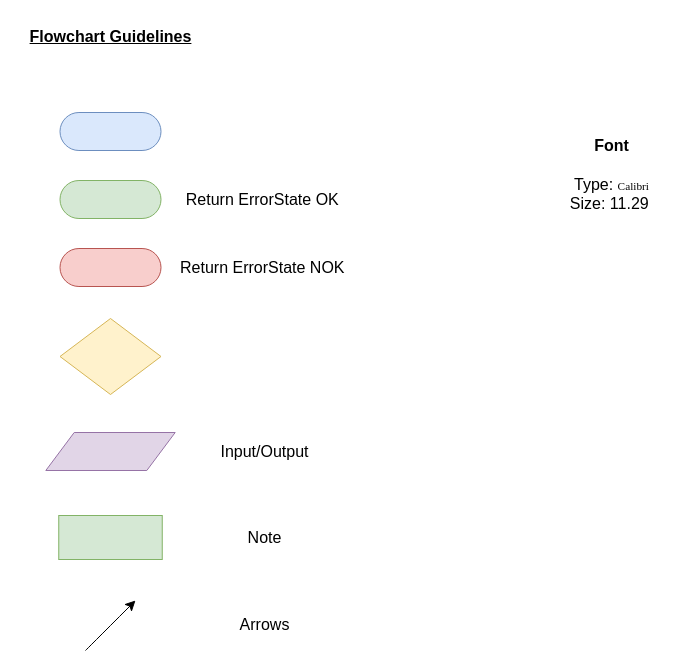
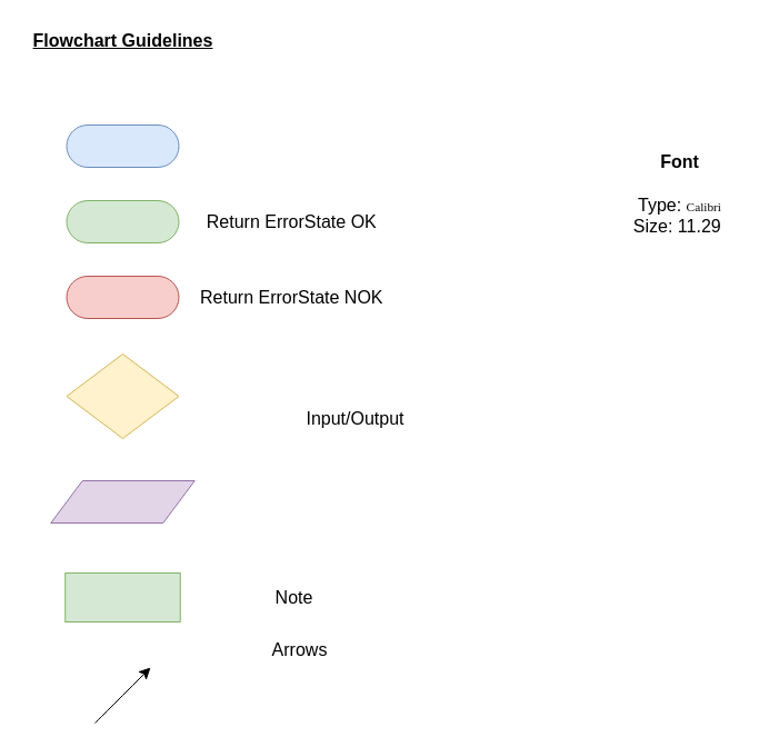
  <mxCell id="0" />
  <mxCell id="1" parent="0" />
  <mxCell id="2" value="" style="vsdxID=280;fillColor=#e1d5e7;shape=stencil(UzV2Ls5ILEhVNTIoLinKz04tz0wpyVA1dlE1MsrMy0gtyiwBslSNXVWNndPyi1LTi/JL81Ig/IJEkEoQKze/DGRCBUSfrqGJnoEZSJuRQSVEyNDAAMx3g6jPycxDUm9hqmdpQrxyQ0zj8akmRTFhlwMZCG+nZebkQEINWR49mIBCkCA2dgUA);strokeColor=#9673a6;spacingTop=-1;spacingBottom=-1;spacingLeft=-1;spacingRight=-1;points=[[0,0.5,0],[1,0.5,0],[0.5,1,0],[0.5,0,0]];labelBackgroundColor=none;rounded=1;html=1;whiteSpace=wrap;fontFamily=Calibri;" vertex="1" parent="1"><mxGeometry x="59.5" y="432" width="101" height="38" as="geometry" /></mxCell>
  <mxCell id="3" value="&lt;div style=&quot;font-size: 1px&quot;&gt;&lt;br&gt;&lt;/div&gt;" style="text;vsdxID=280;fillColor=none;gradientColor=none;strokeColor=none;spacingTop=-1;spacingBottom=-1;spacingLeft=-1;spacingRight=-1;points=[[0,0.5,0],[1,0.5,0],[0.5,1,0],[0.5,0,0]];labelBackgroundColor=none;rounded=1;html=1;whiteSpace=wrap;verticalAlign=middle;align=center;overflow=width;;html=1;fontColor=#000000;fontFamily=Calibri;" vertex="1" parent="2"><mxGeometry x="16.93" y="-0.1" width="67.73" height="38.1" as="geometry" /></mxCell>
  <mxCell id="4" value="&lt;div style=&quot;font-size: 1px&quot;&gt;&lt;font style=&quot;font-size: 11.29px; direction: ltr; letter-spacing: 0px; line-height: 120%; opacity: 1;&quot;&gt;&lt;br&gt;&lt;/font&gt;&lt;/div&gt;" style="verticalAlign=middle;align=center;overflow=width;vsdxID=30;fillColor=#dae8fc;shape=stencil(tVLREoIgEPwaHnEQxsl3s/9gEpSJwDko7e+DsEkze2l627vdu5uFRaxyHe8FosR5sCcxqMZ3iO0Rpcp0ApQPCLEasUpaEC3Yi2lS3fOojOhsr3HDmObyMtsVcYqS29Qh5FEfklwrM5OXeUa/yjkcAwfr7TDpiyTfXvjkMR+Vw2A998qaBac5tAKHU1hq3i4oNwjRr9ofvayt/+Rk+yX/4iWA159KpXWKxJx/z0Bopfyw+g4=);strokeColor=#6c8ebf;spacingTop=-1;spacingBottom=-1;spacingLeft=-1;spacingRight=-1;points=[[0.5,1,0],[0.5,0,0],[0,0.5,0],[1,0.5,0]];labelBackgroundColor=none;rounded=1;html=1;whiteSpace=wrap;fontFamily=Calibri;" vertex="1" parent="1"><mxGeometry x="59.5" y="112" width="101" height="38" as="geometry" /></mxCell>
  <mxCell id="5" value="&lt;div style=&quot;font-size: 1px&quot;&gt;&lt;font style=&quot;font-size: 11.29px; direction: ltr; letter-spacing: 0px; line-height: 120%; opacity: 1;&quot;&gt;&lt;br&gt;&lt;/font&gt;&lt;/div&gt;" style="verticalAlign=middle;align=center;overflow=width;vsdxID=52;fillColor=#d5e8d4;shape=stencil(tVLREoIgEPwaHnEQxsl3s/9gEpSJwDko7e+DsEkze2l627vdu5uFRaxyHe8FosR5sCcxqMZ3iO0Rpcp0ApQPCLEasUpaEC3Yi2lS3fOojOhsr3HDmObyMtsVcYqS29Qh5FEfklwrM5OXeUa/yjkcAwfr7TDpiyTfXvjkMR+Vw2A998qaBac5tAKHU1hq3i4oNwjRr9ofvayt/+Rk+yX/4iWA159KpXWKxJx/z0Bopfyw+g4=);strokeColor=#82b366;spacingTop=-1;spacingBottom=-1;spacingLeft=-1;spacingRight=-1;points=[[0.5,1,0],[0.5,0,0],[0,0.5,0],[1,0.5,0]];labelBackgroundColor=none;rounded=1;html=1;whiteSpace=wrap;fontFamily=Calibri;" vertex="1" parent="1"><mxGeometry x="59.5" y="180" width="101" height="38" as="geometry" /></mxCell>
  <mxCell id="6" value="Return ErrorState OK&amp;nbsp;" style="text;html=1;align=center;verticalAlign=middle;resizable=0;points=[];autosize=1;strokeColor=none;fillColor=none;fontSize=16;" vertex="1" parent="1"><mxGeometry x="176" y="183.5" width="175" height="31" as="geometry" /></mxCell>
  <mxCell id="7" value="&lt;div style=&quot;font-size: 1px&quot;&gt;&lt;font style=&quot;font-size: 11.29px; direction: ltr; letter-spacing: 0px; line-height: 120%; opacity: 1;&quot;&gt;&lt;br&gt;&lt;/font&gt;&lt;/div&gt;" style="verticalAlign=middle;align=center;overflow=width;vsdxID=52;fillColor=#f8cecc;shape=stencil(tVLREoIgEPwaHnEQxsl3s/9gEpSJwDko7e+DsEkze2l627vdu5uFRaxyHe8FosR5sCcxqMZ3iO0Rpcp0ApQPCLEasUpaEC3Yi2lS3fOojOhsr3HDmObyMtsVcYqS29Qh5FEfklwrM5OXeUa/yjkcAwfr7TDpiyTfXvjkMR+Vw2A998qaBac5tAKHU1hq3i4oNwjRr9ofvayt/+Rk+yX/4iWA159KpXWKxJx/z0Bopfyw+g4=);strokeColor=#b85450;spacingTop=-1;spacingBottom=-1;spacingLeft=-1;spacingRight=-1;points=[[0.5,1,0],[0.5,0,0],[0,0.5,0],[1,0.5,0]];labelBackgroundColor=none;rounded=1;html=1;whiteSpace=wrap;fontFamily=Calibri;" vertex="1" parent="1"><mxGeometry x="59.5" y="248" width="101" height="38" as="geometry" /></mxCell>
  <mxCell id="8" value="Return ErrorState NOK&amp;nbsp;" style="text;html=1;align=center;verticalAlign=middle;resizable=0;points=[];autosize=1;strokeColor=none;fillColor=none;fontSize=16;" vertex="1" parent="1"><mxGeometry x="170" y="251.5" width="187" height="31" as="geometry" /></mxCell>
  <mxCell id="9" value="" style="vsdxID=219;fillColor=#fff2cc;shape=stencil(UzV2Ls5ILEhVNTIoLinKz04tz0wpyVA1dlE1MsrMy0gtyiwBslSNXVWNndPyi1LTi/JL81Ig/IJEkEoQKze/DGRCBUSfAUiHkUElhGcK4bpBVOZk5iGpNEVVikeloQHZpsK0YlWLz1QgA+HFtMycHEgIIcujBwlQCBKcxq4A);strokeColor=#d6b656;spacingTop=-1;spacingBottom=-1;spacingLeft=-1;spacingRight=-1;points=[[0,0.5,0],[1,0.5,0],[0.5,0,0],[0.5,1,0]];labelBackgroundColor=none;rounded=1;html=1;whiteSpace=wrap;fontFamily=Calibri;" vertex="1" parent="1"><mxGeometry x="59.5" y="318" width="101" height="76" as="geometry" /></mxCell>
  <mxCell id="10" value="&lt;div style=&quot;font-size: 1px&quot;&gt;&lt;br&gt;&lt;/div&gt;" style="text;vsdxID=219;fillColor=none;gradientColor=none;strokeColor=none;spacingTop=-1;spacingBottom=-1;spacingLeft=-1;spacingRight=-1;points=[[0,0.5,0],[1,0.5,0],[0.5,0,0],[0.5,1,0]];labelBackgroundColor=none;rounded=1;html=1;whiteSpace=wrap;verticalAlign=middle;align=center;overflow=width;;html=1;fontColor=#000000;fontFamily=Calibri;" vertex="1" parent="9"><mxGeometry x="8.47" y="9.33" width="84.67" height="57.15" as="geometry" /></mxCell>
- <mxCell id="11" value="Input/Output" style="text;html=1;align=center;verticalAlign=middle;resizable=0;points=[];autosize=1;strokeColor=none;fillColor=none;fontSize=16;" vertex="1" parent="1"><mxGeometry x="211" y="435.5" width="106" height="31" as="geometry" /></mxCell>
+ <mxCell id="11" value="Input/Output" style="text;html=1;align=center;verticalAlign=middle;resizable=0;points=[];autosize=1;strokeColor=none;fillColor=none;fontSize=16;" vertex="1" parent="1"><mxGeometry x="266" y="360.5" width="106" height="31" as="geometry" /></mxCell>
  <mxCell id="12" value="&lt;b&gt;&lt;u&gt;Flowchart Guidelines&lt;/u&gt;&lt;/b&gt;" style="text;html=1;align=center;verticalAlign=middle;resizable=0;points=[];autosize=1;strokeColor=none;fillColor=none;fontSize=16;" vertex="1" parent="1"><mxGeometry x="20" y="20" width="180" height="31" as="geometry" /></mxCell>
  <mxCell id="13" value="" style="rounded=0;whiteSpace=wrap;html=1;fontSize=16;fillColor=#d5e8d4;strokeColor=#82b366;" vertex="1" parent="1"><mxGeometry x="58.25" y="515" width="103.5" height="44" as="geometry" /></mxCell>
  <mxCell id="14" value="Note" style="text;html=1;align=center;verticalAlign=middle;resizable=0;points=[];autosize=1;strokeColor=none;fillColor=none;fontSize=16;" vertex="1" parent="1"><mxGeometry x="226" y="521.5" width="76" height="31" as="geometry" /></mxCell>
  <mxCell id="15" value="" style="endArrow=classic;html=1;rounded=0;fontSize=12;startSize=8;endSize=8;curved=1;" edge="1" parent="1"><mxGeometry width="50" height="50" relative="1" as="geometry"><mxPoint x="85" y="650" as="sourcePoint" /><mxPoint x="135" y="600" as="targetPoint" /></mxGeometry></mxCell>
- <mxCell id="16" value="Arrows" style="text;html=1;align=center;verticalAlign=middle;resizable=0;points=[];autosize=1;strokeColor=none;fillColor=none;fontSize=16;" vertex="1" parent="1"><mxGeometry x="230" y="608" width="68" height="31" as="geometry" /></mxCell>
+ <mxCell id="16" value="Arrows" style="text;html=1;align=center;verticalAlign=middle;resizable=0;points=[];autosize=1;strokeColor=none;fillColor=none;fontSize=16;" vertex="1" parent="1"><mxGeometry x="235" y="568" width="68" height="31" as="geometry" /></mxCell>
  <mxCell id="17" value="&lt;b&gt;Font&lt;/b&gt;&lt;br&gt;&lt;br&gt;Type:&amp;nbsp;&lt;span style=&quot;border-color: var(--border-color); font-size: 11.29px;&quot;&gt;&lt;font face=&quot;Calibri&quot;&gt;Calibri&lt;/font&gt;&lt;/span&gt;&lt;br&gt;&lt;span style=&quot;&quot;&gt;&lt;/span&gt;Size: 11.29&amp;nbsp;" style="text;html=1;align=center;verticalAlign=middle;resizable=0;points=[];autosize=1;strokeColor=none;fillColor=none;fontSize=16;" vertex="1" parent="1"><mxGeometry x="560" y="129" width="101" height="89" as="geometry" /></mxCell>
